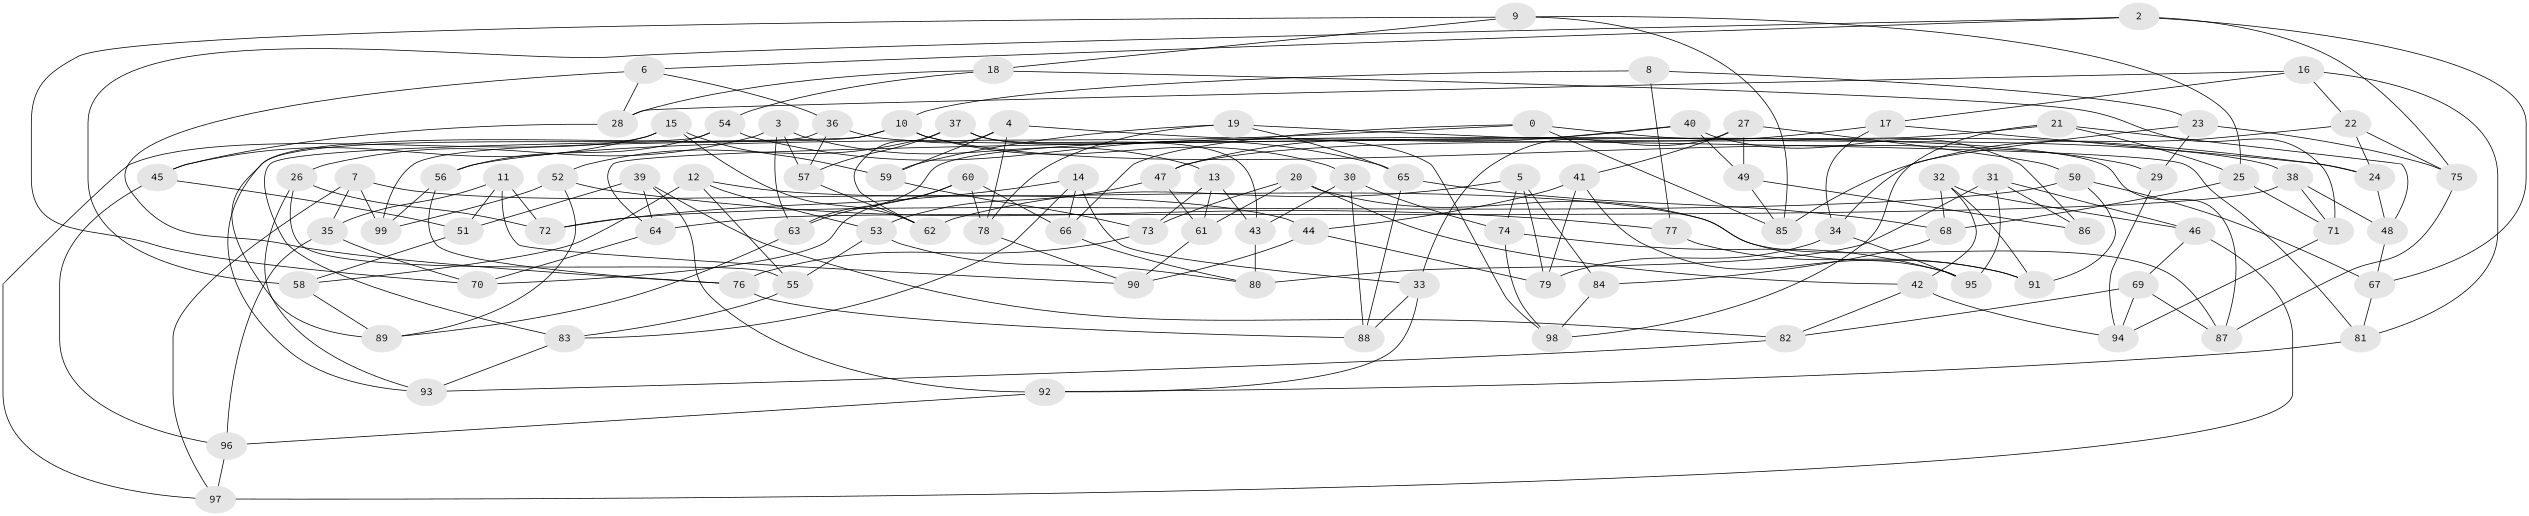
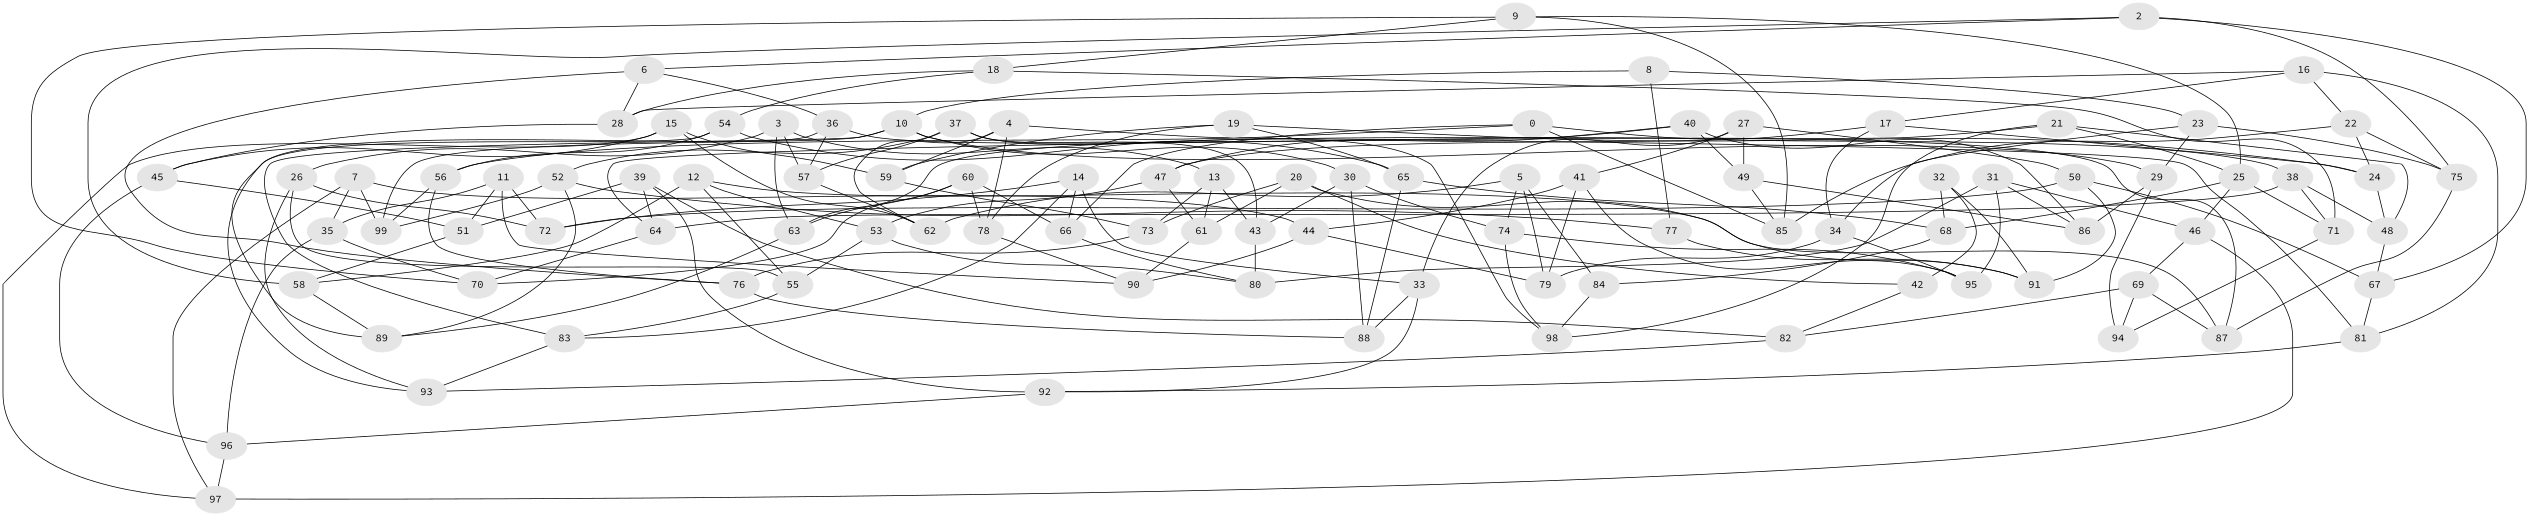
  graph {
    fontname="Source Code Pro"
    node [color=gray90 fontname="Source Code Pro" style=filled]
    edge [fontname="Source Code Pro"]
    n1 [label=0]
    38
    56
    66
    85
    71
    48
    64
    76
    99
    80
    2
    6
    58
    67
    75
    28
    36
    89
    81
    87
    3
    13
    26
    57
    63
    43
    61
    73
    72
    55
    93
    62
    4
    59
    78
    90
    92
    5
    74
    79
    84
    98
    95
    45
    88
    7
    35
    44
    97
    70
    96
    8
    10
    23
    77
    29
    30
    83
    34
    86
    94
    91
    9
    18
    25
    54
    68
    11
    51
    12
    53
    14
    33
    15
    16
    17
    22
    24
    47
    65
    19
    20
    42
    82
    21
    27
    41
    49
    50
    31
    46
    69
    32
    37
    52
    39
    40
    60
    n1 -- 38
    n1 -- 56
    n1 -- 66
    n1 -- 85
    38 -- 71
    38 -- 48
    38 -- 64
    56 -- 76
    56 -- 99
    66 -- 80
    71 -- 94
    48 -- 67
    64 -- 70
    76 -- 88
    2 -- 6
    2 -- 58
    2 -- 67
    2 -- 75
    6 -- 76
    6 -- 28
    6 -- 36
    58 -- 89
    67 -- 81
    75 -- 87
    28 -- 45
    36 -- 87
    36 -- 57
    36 -- 93
    81 -- 92
    3 -- 13
    3 -- 26
    3 -- 57
    3 -- 63
    13 -- 43
    13 -- 61
    13 -- 73
    26 -- 72
    26 -- 55
    26 -- 93
    57 -- 62
    63 -- 89
    43 -- 80
    61 -- 90
    73 -- 76
    55 -- 83
    4 -- 81
    4 -- 62
    4 -- 59
    4 -- 78
    59 -- 73
    78 -- 90
    92 -- 96
    5 -- 62
    5 -- 74
    5 -- 79
    5 -- 84
    74 -- 98
    74 -- 95
    84 -- 98
    45 -- 96
    45 -- 51
    7 -- 99
    7 -- 35
    7 -- 44
    7 -- 97
    35 -- 70
    35 -- 96
    44 -- 90
    44 -- 79
    96 -- 97
    8 -- 10
    8 -- 23
    8 -- 77
    10 -- 99
    10 -- 29
    10 -- 30
    10 -- 83
    23 -- 75
    23 -- 29
    23 -- 34
    77 -- 91
+   29 -- 86
    29 -- 94
    30 -- 43
    30 -- 74
    30 -- 88
    83 -- 93
    34 -- 79
    34 -- 95
    9 -- 85
    9 -- 70
    9 -- 18
    9 -- 25
    18 -- 71
    18 -- 28
    18 -- 54
    25 -- 71
    25 -- 68
    54 -- 56
    54 -- 89
    54 -- 65
    68 -- 84
    11 -- 72
    11 -- 90
    11 -- 35
    11 -- 51
    51 -- 58
    12 -- 58
    12 -- 87
    12 -- 55
    12 -- 53
    53 -- 80
    53 -- 55
    14 -- 66
    14 -- 72
    14 -- 83
    14 -- 33
    33 -- 92
    33 -- 88
    15 -- 62
    15 -- 59
    15 -- 45
    15 -- 97
    16 -- 28
    16 -- 81
    16 -- 17
    16 -- 22
    17 -- 34
    17 -- 24
    17 -- 47
    22 -- 85
    22 -- 75
    22 -- 24
    24 -- 48
    47 -- 61
    47 -- 53
    65 -- 88
    65 -- 68
    19 -- 59
    19 -- 78
    19 -- 24
    19 -- 65
    20 -- 61
    20 -- 73
    20 -- 91
    20 -- 42
-   42 -- 94
    42 -- 82
    82 -- 93
    21 -- 48
    21 -- 63
    21 -- 98
    21 -- 25
    27 -- 33
    27 -- 41
    27 -- 49
    27 -- 50
    41 -- 79
    41 -- 95
    41 -- 44
    49 -- 85
    49 -- 86
    50 -- 67
    50 -- 72
    50 -- 91
    31 -- 80
    31 -- 95
    31 -- 86
    31 -- 46
    46 -- 97
    46 -- 69
    69 -- 87
    69 -- 94
    69 -- 82
    32 -- 91
    32 -- 68
    32 -- 42
-   32 -- 46
+   25 -- 46
    37 -- 57
    37 -- 43
    37 -- 98
    37 -- 52
    52 -- 99
    52 -- 89
    52 -- 77
    39 -- 64
    39 -- 92
    39 -- 51
    39 -- 82
    40 -- 64
    40 -- 86
    40 -- 47
    40 -- 49
    60 -- 66
    60 -- 63
    60 -- 78
    60 -- 70
  }
